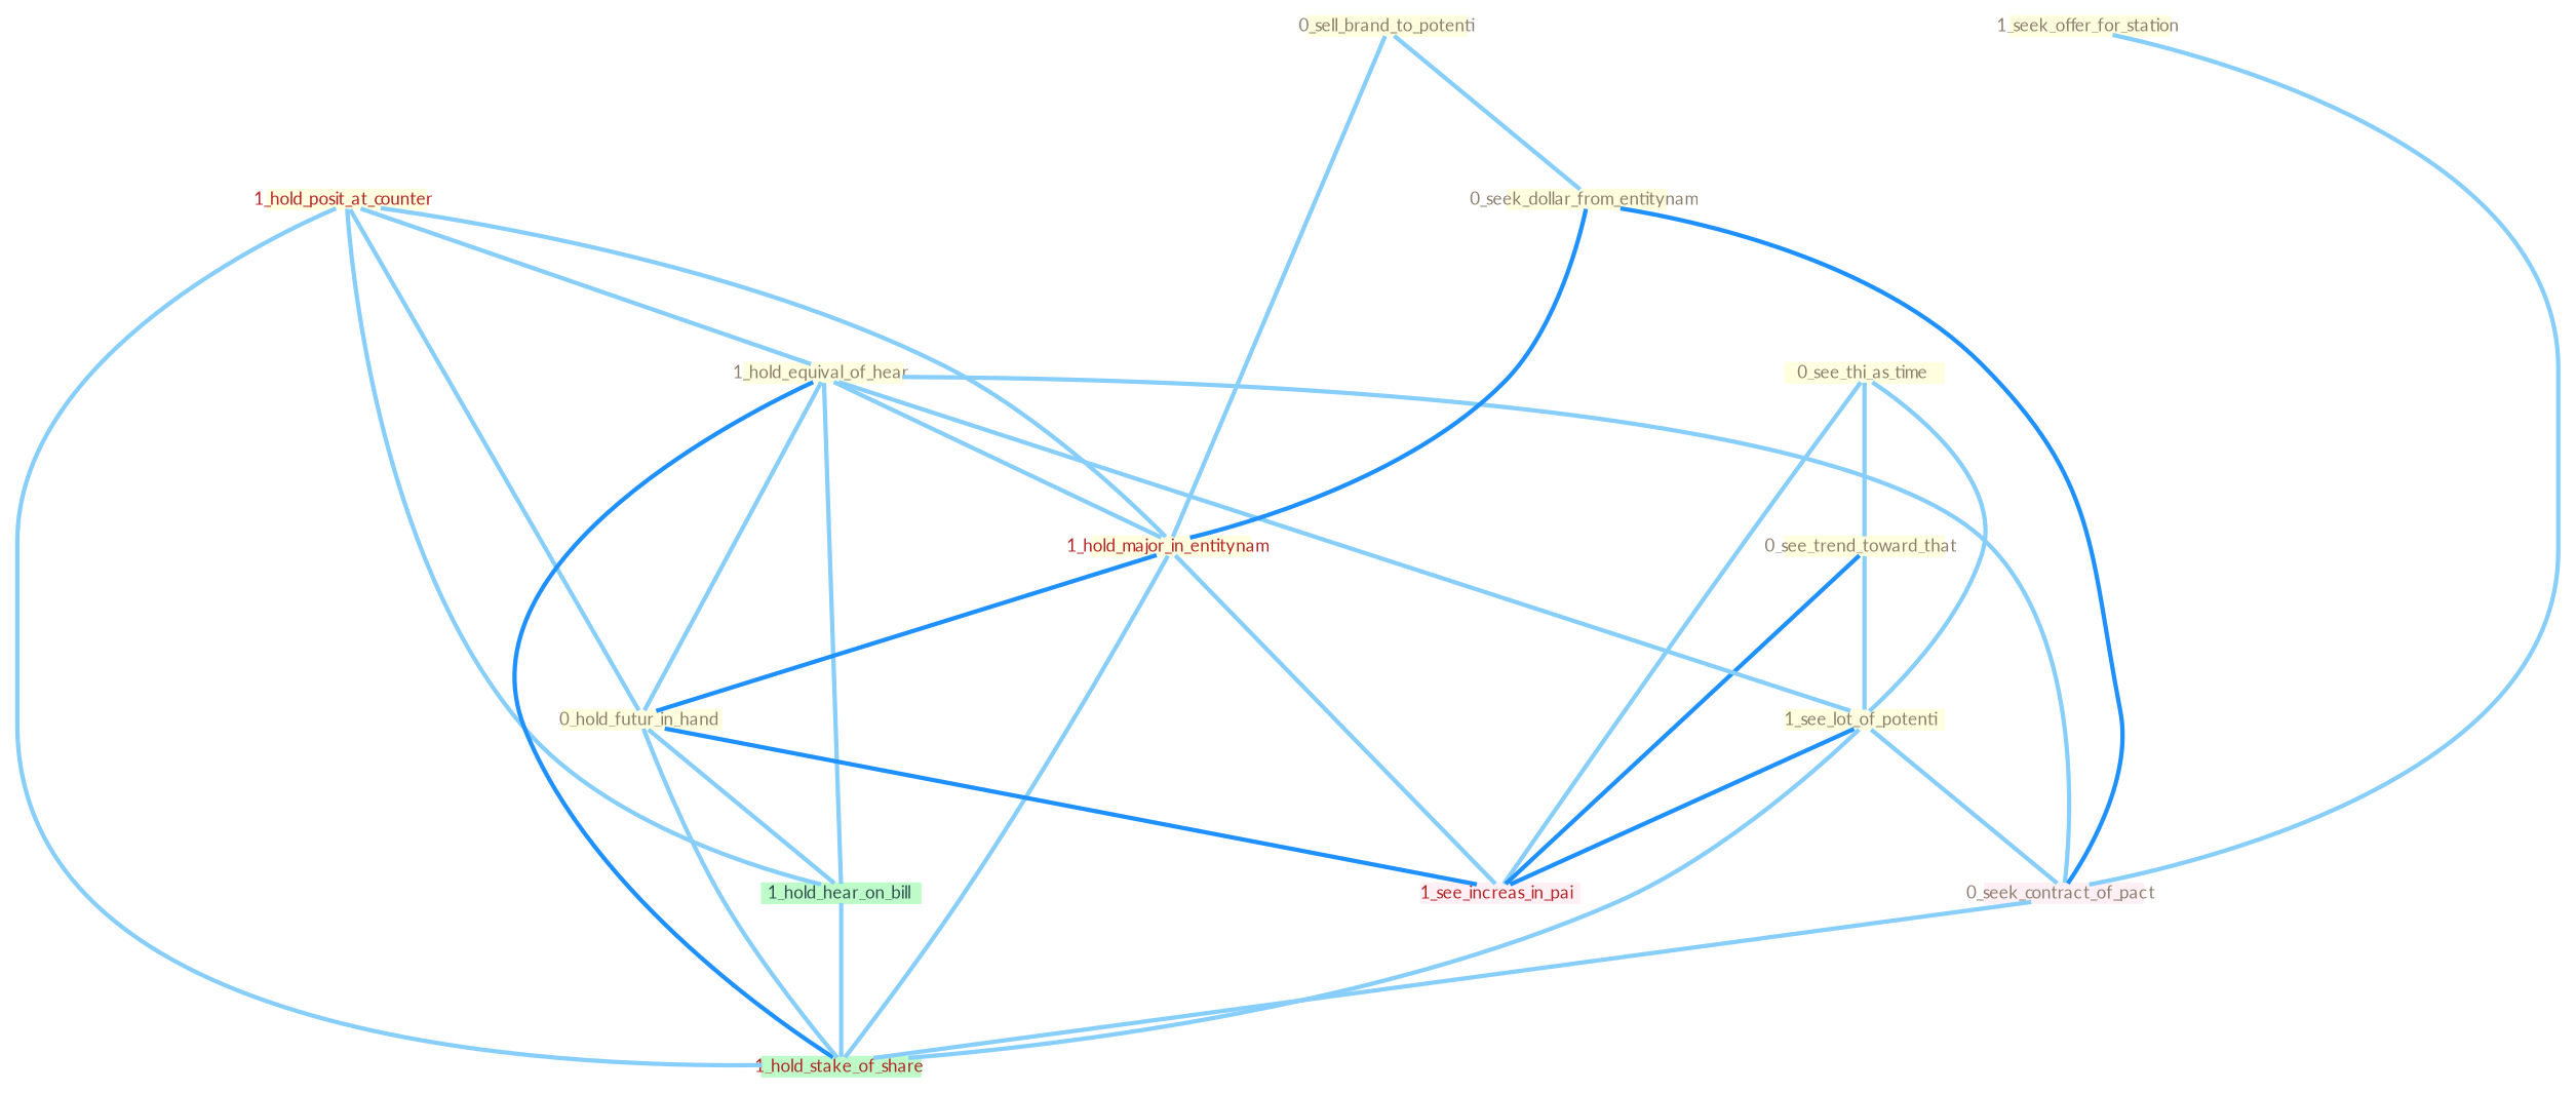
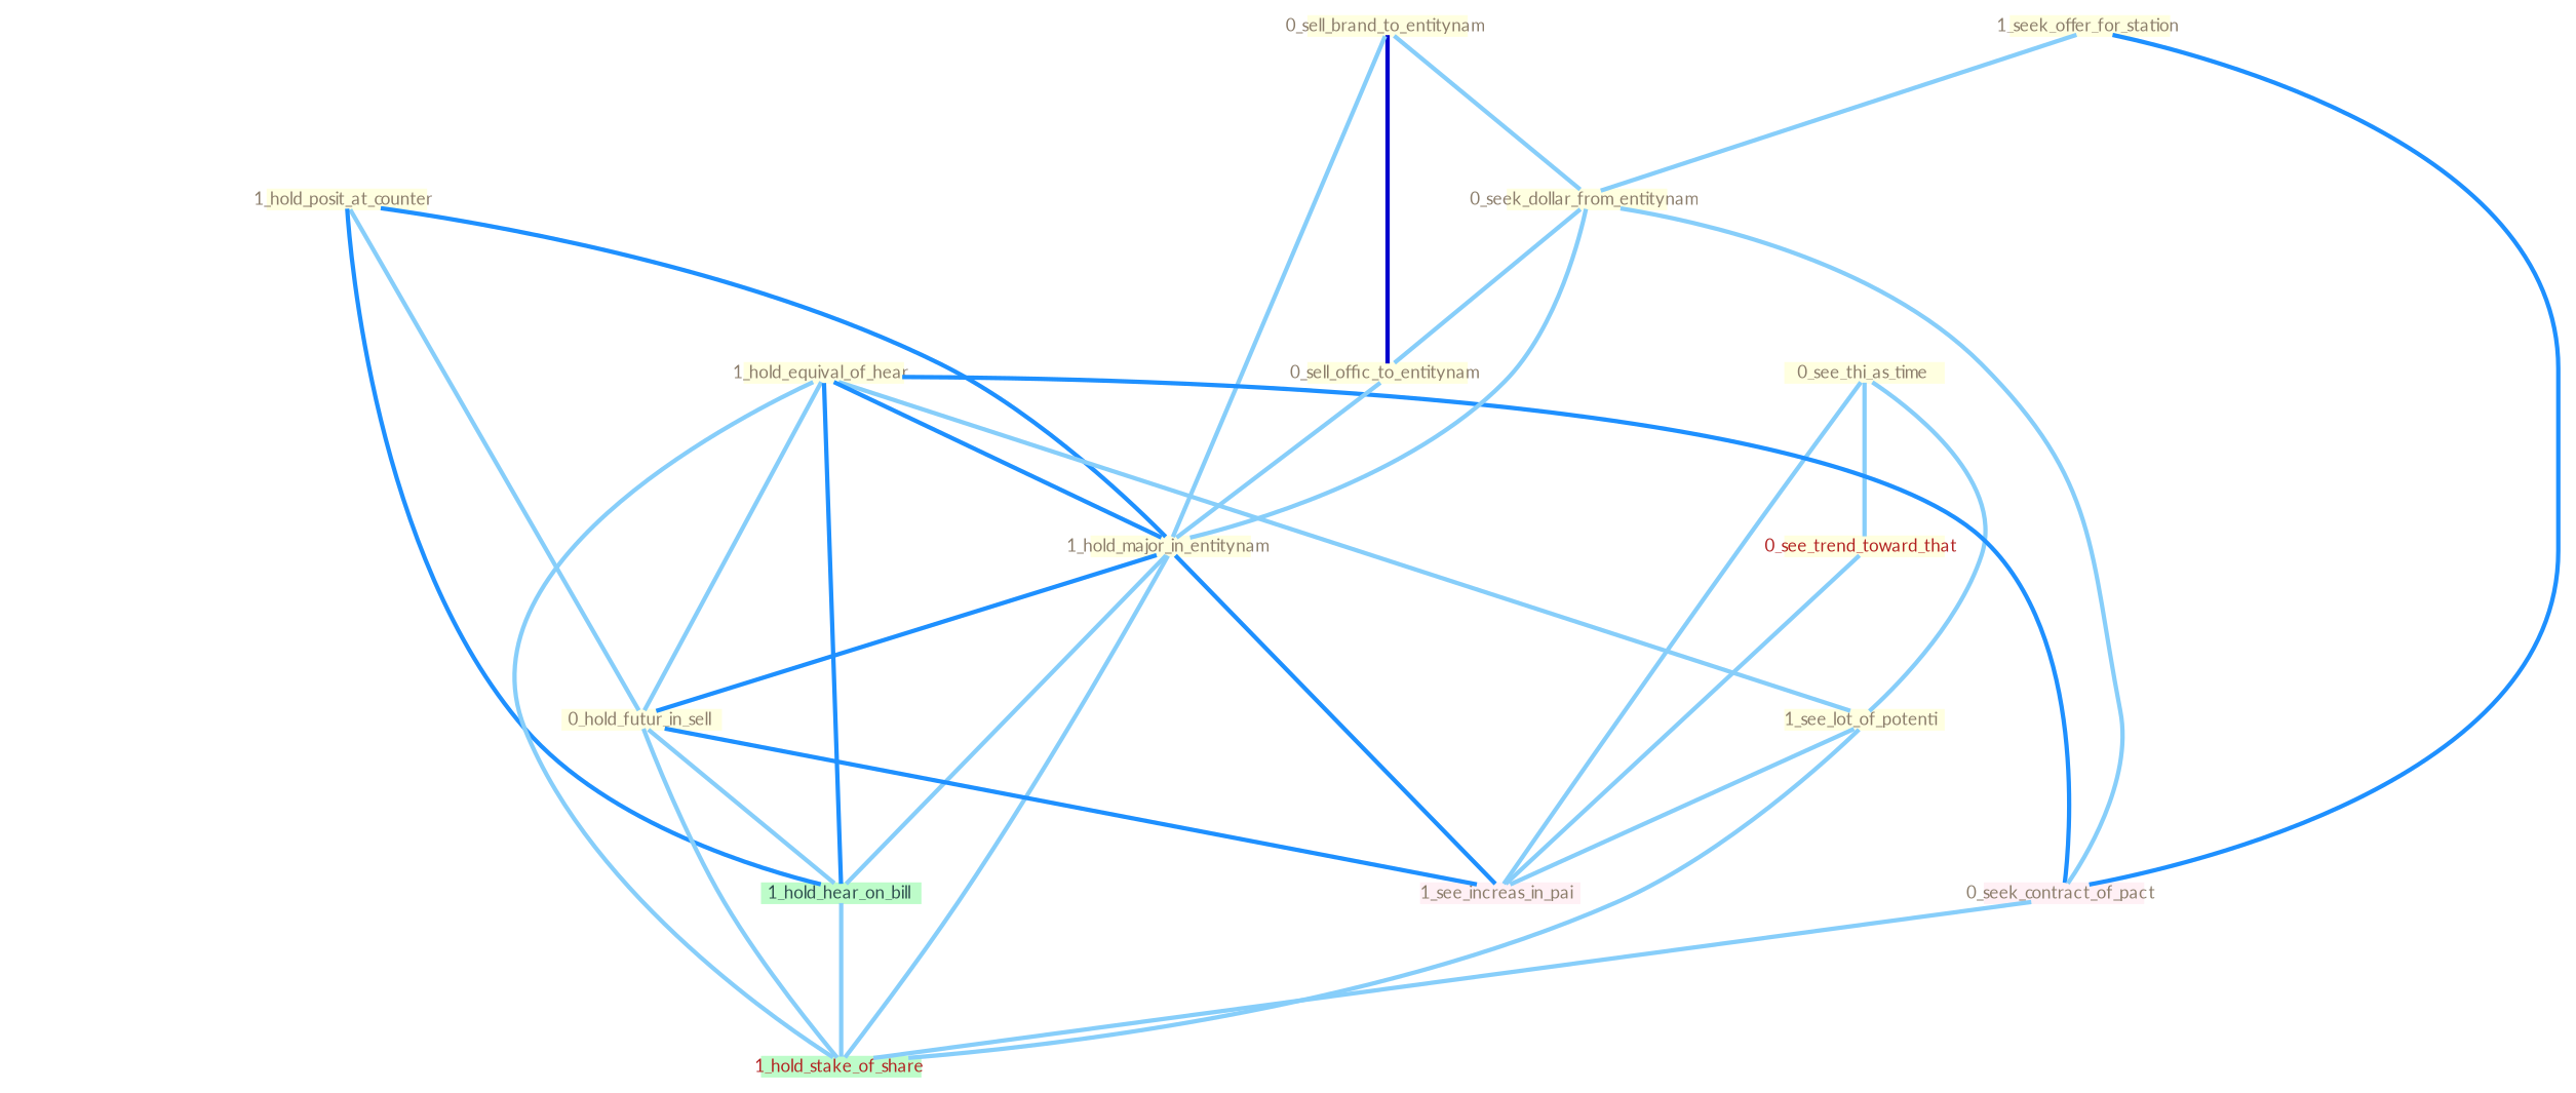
  graph {
    fontname=Lato
    node [color="#ffffe0" fixedsize=true fontcolor="#8b7d6b" fontname=Lato fontsize=4 shape=polygon style=filled]
    edge [color="#87cefa" fontname=Lato w=1]
    "0_see_thi_as_time " [height=.06 width=.5]
-   "0_sell_brand_to_entitynam " [height=.06 width=.5 label="0_sell_brand_to_potenti"]
-   "0_see_trend_toward_that " [height=.06 width=.5]
-   "1_hold_posit_at_counter " [fontcolor="#b22222" height=.06 width=.5]
+   "0_sell_brand_to_entitynam " [height=.06 width=.5]
+   "0_see_trend_toward_that " [fontcolor="#b22222" height=.06 width=.5]
+   "1_hold_posit_at_counter " [height=.06 width=.5]
    "1_hold_equival_of_hear " [height=.06 width=.5]
    "1_see_lot_of_potenti " [height=.06 width=.5]
    "1_seek_offer_for_station " [height=.06 width=.5]
    "0_seek_dollar_from_entitynam " [height=.06 width=.5]
-   "1_hold_major_in_entitynam " [fontcolor="#b22222" height=.06 width=.5]
-   "0_hold_futur_in_hand " [height=.06 width=.5]
+   "0_sell_offic_to_entitynam " [height=.06 width=.5]
+   "1_hold_major_in_entitynam " [height=.06 width=.5]
+   "0_hold_futur_in_hand " [height=.06 width=.5 label="0_hold_futur_in_sell"]
    "0_seek_contract_of_pact " [color="#fff0f5" height=.06 width=.5]
-   "1_see_increas_in_pai " [color="#fff0f5" fontcolor="#b22222" height=.06 width=.5]
+   "1_see_increas_in_pai " [color="#fff0f5" height=.06 width=.5]
    "1_hold_hear_on_bill " [color="#BDFCC9" fontcolor="#2f4f4f" height=.06 width=.5]
    "1_hold_stake_of_share " [color="#BDFCC9" fontcolor="#b22222" height=.06 width=.5]
    subgraph sub_1 {
      "0_see_thi_as_time "
      "0_sell_brand_to_entitynam "
      "0_see_trend_toward_that "
      "1_hold_posit_at_counter "
      "1_hold_equival_of_hear "
      "1_see_lot_of_potenti "
      "1_seek_offer_for_station "
      "0_seek_dollar_from_entitynam "
+     "0_sell_offic_to_entitynam "
      "1_hold_major_in_entitynam "
      "0_hold_futur_in_hand "
    }
    subgraph sub_2 {
      "0_seek_contract_of_pact "
      "1_see_increas_in_pai "
    }
    "0_see_thi_as_time " -- "0_see_trend_toward_that "
    "0_see_thi_as_time " -- "1_see_lot_of_potenti "
    "0_see_thi_as_time " -- "1_see_increas_in_pai "
    "0_sell_brand_to_entitynam " -- "0_seek_dollar_from_entitynam "
+   "0_sell_brand_to_entitynam " -- "0_sell_offic_to_entitynam " [color="#0000cd" w=3]
    "0_sell_brand_to_entitynam " -- "1_hold_major_in_entitynam "
-   "0_see_trend_toward_that " -- "1_see_lot_of_potenti "
-   "0_see_trend_toward_that " -- "1_see_increas_in_pai " [color="#1e90ff"]
-   "1_hold_posit_at_counter " -- "1_hold_equival_of_hear "
-   "1_hold_posit_at_counter " -- "1_hold_major_in_entitynam "
+   "0_see_trend_toward_that " -- "1_see_increas_in_pai "
+   "1_hold_posit_at_counter " -- "1_hold_major_in_entitynam " [color="#1e90ff"]
    "1_hold_posit_at_counter " -- "0_hold_futur_in_hand "
-   "1_hold_posit_at_counter " -- "1_hold_hear_on_bill "
-   "1_hold_posit_at_counter " -- "1_hold_stake_of_share "
+   "1_hold_posit_at_counter " -- "1_hold_hear_on_bill " [color="#1e90ff"]
    "1_hold_equival_of_hear " -- "1_see_lot_of_potenti "
-   "1_hold_equival_of_hear " -- "1_hold_major_in_entitynam "
+   "1_hold_equival_of_hear " -- "1_hold_major_in_entitynam " [color="#1e90ff"]
    "1_hold_equival_of_hear " -- "0_hold_futur_in_hand "
-   "1_hold_equival_of_hear " -- "0_seek_contract_of_pact "
-   "1_hold_equival_of_hear " -- "1_hold_hear_on_bill "
-   "1_hold_equival_of_hear " -- "1_hold_stake_of_share " [color="#1e90ff" w=2]
-   "1_see_lot_of_potenti " -- "0_seek_contract_of_pact "
-   "1_see_lot_of_potenti " -- "1_see_increas_in_pai " [color="#1e90ff"]
+   "1_hold_equival_of_hear " -- "0_seek_contract_of_pact " [color="#1e90ff"]
+   "1_hold_equival_of_hear " -- "1_hold_hear_on_bill " [color="#1e90ff"]
+   "1_hold_equival_of_hear " -- "1_hold_stake_of_share " [w=2]
+   "1_see_lot_of_potenti " -- "1_see_increas_in_pai "
    "1_see_lot_of_potenti " -- "1_hold_stake_of_share "
-   "1_seek_offer_for_station " -- "0_seek_contract_of_pact "
-   "0_seek_dollar_from_entitynam " -- "1_hold_major_in_entitynam " [color="#1e90ff"]
-   "0_seek_dollar_from_entitynam " -- "0_seek_contract_of_pact " [color="#1e90ff"]
+   "1_seek_offer_for_station " -- "0_seek_dollar_from_entitynam "
+   "1_seek_offer_for_station " -- "0_seek_contract_of_pact " [color="#1e90ff"]
+   "0_seek_dollar_from_entitynam " -- "0_sell_offic_to_entitynam "
+   "0_seek_dollar_from_entitynam " -- "1_hold_major_in_entitynam "
+   "0_seek_dollar_from_entitynam " -- "0_seek_contract_of_pact "
+   "0_sell_offic_to_entitynam " -- "1_hold_major_in_entitynam "
    "1_hold_major_in_entitynam " -- "0_hold_futur_in_hand " [color="#1e90ff" w=2]
-   "1_hold_major_in_entitynam " -- "1_see_increas_in_pai "
+   "1_hold_major_in_entitynam " -- "1_see_increas_in_pai " [color="#1e90ff"]
+   "1_hold_major_in_entitynam " -- "1_hold_hear_on_bill "
    "1_hold_major_in_entitynam " -- "1_hold_stake_of_share "
    "0_hold_futur_in_hand " -- "1_see_increas_in_pai " [color="#1e90ff"]
    "0_hold_futur_in_hand " -- "1_hold_hear_on_bill "
    "0_hold_futur_in_hand " -- "1_hold_stake_of_share "
    "0_seek_contract_of_pact " -- "1_hold_stake_of_share "
    "1_hold_hear_on_bill " -- "1_hold_stake_of_share "
  }
